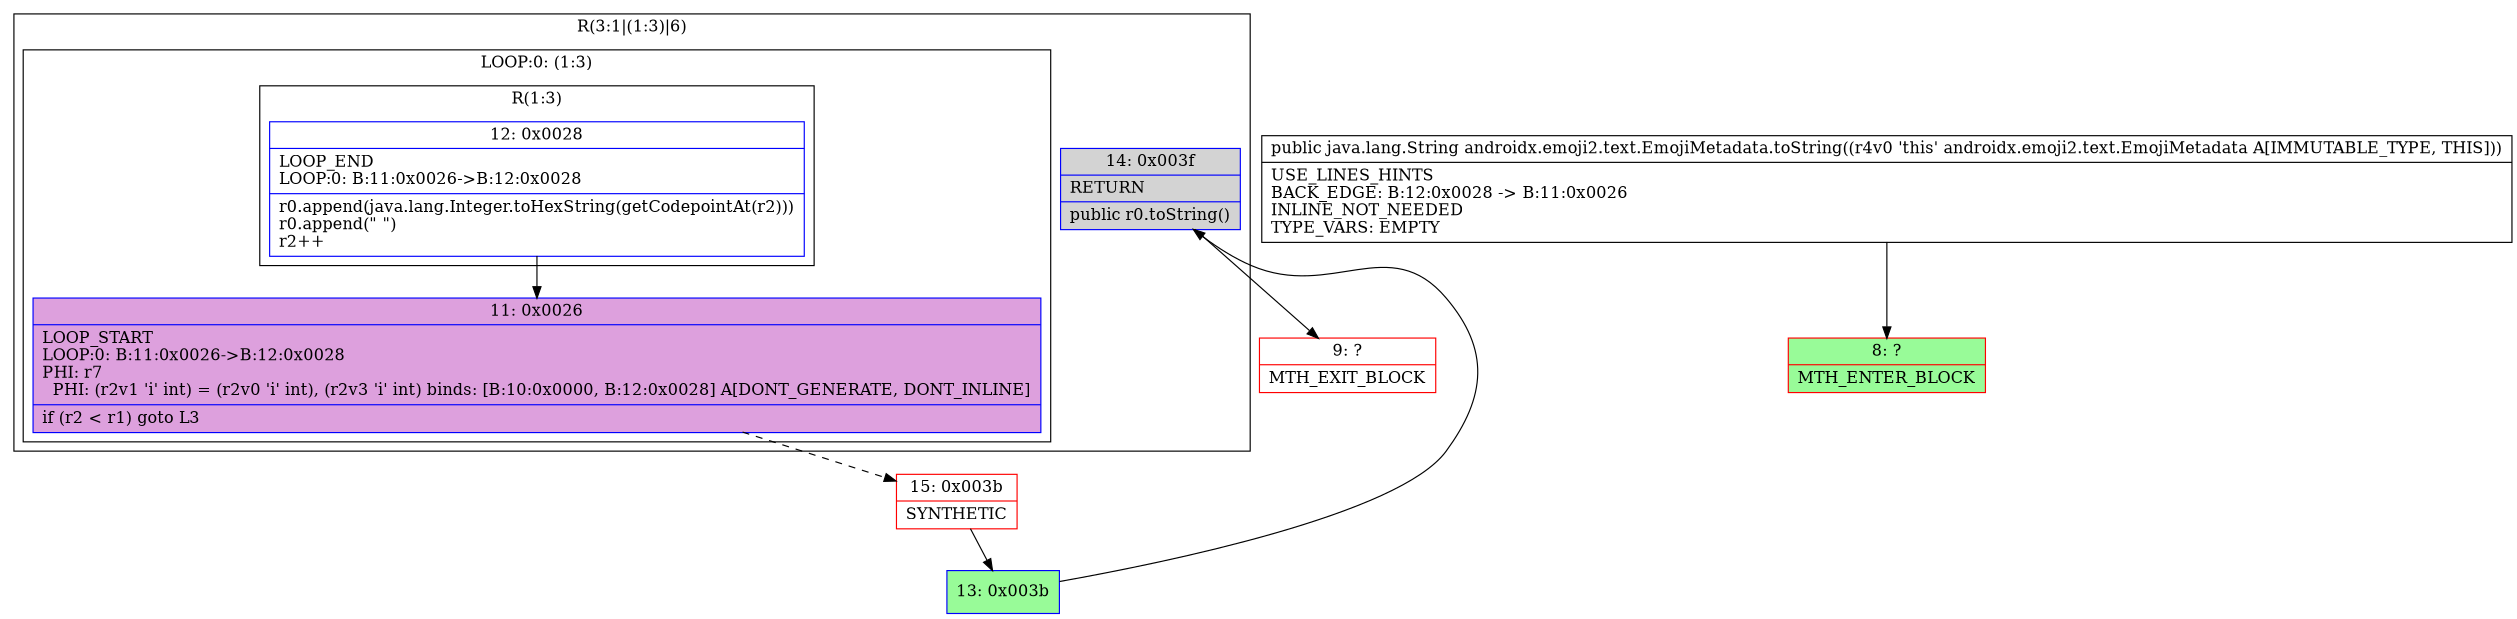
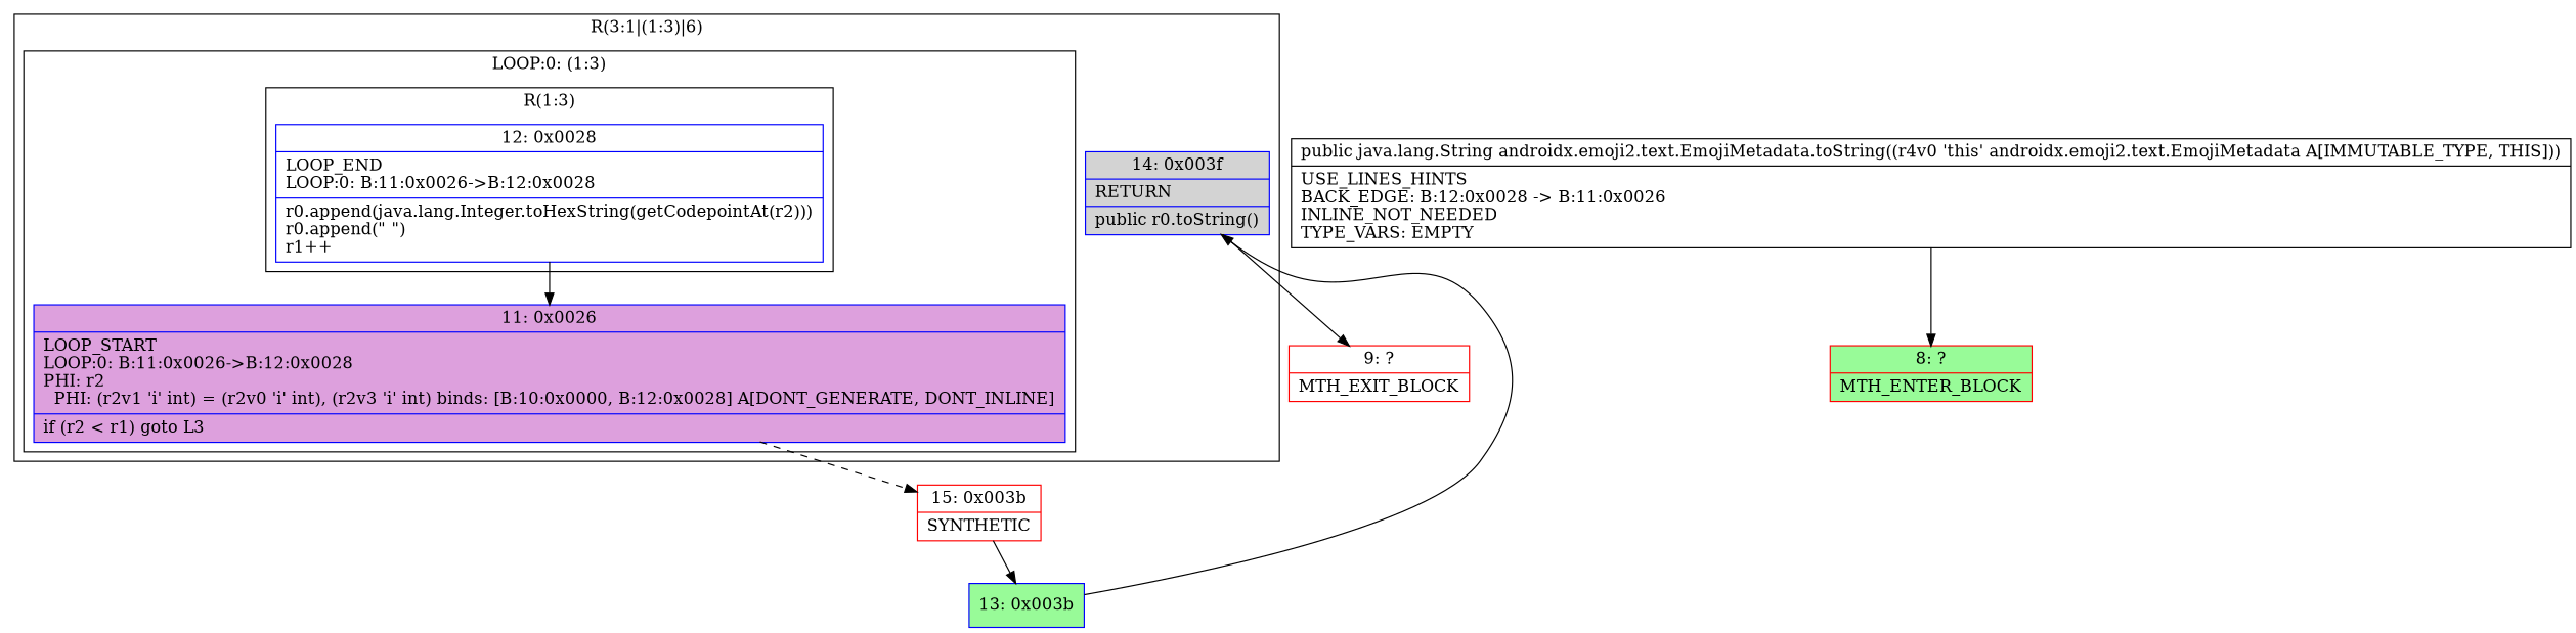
  digraph {
    node [color=blue fillcolor=white shape=record style=filled]
-   n1 [label="{12\:\ 0x0028|LOOP_END\lLOOP:0: B:11:0x0026\-\>B:12:0x0028\l|r0.append(java.lang.Integer.toHexString(getCodepointAt(r2)))\lr0.append(\" \")\lr2++\l}"]
-   n2 [fillcolor=plum label="{11\:\ 0x0026|LOOP_START\lLOOP:0: B:11:0x0026\-\>B:12:0x0028\lPHI: r7 \l  PHI: (r2v1 'i' int) = (r2v0 'i' int), (r2v3 'i' int) binds: [B:10:0x0000, B:12:0x0028] A[DONT_GENERATE, DONT_INLINE]\l|if (r2 \< r1) goto L3\l}"]
+   n1 [label="{12\:\ 0x0028|LOOP_END\lLOOP:0: B:11:0x0026\-\>B:12:0x0028\l|r0.append(java.lang.Integer.toHexString(getCodepointAt(r2)))\lr0.append(\" \")\lr1++\l}"]
+   n2 [fillcolor=plum label="{11\:\ 0x0026|LOOP_START\lLOOP:0: B:11:0x0026\-\>B:12:0x0028\lPHI: r2 \l  PHI: (r2v1 'i' int) = (r2v0 'i' int), (r2v3 'i' int) binds: [B:10:0x0000, B:12:0x0028] A[DONT_GENERATE, DONT_INLINE]\l|if (r2 \< r1) goto L3\l}"]
    n3 [fillcolor=lightgrey label="{14\:\ 0x003f|RETURN\l|public r0.toString()\l}"]
    n4 [color=red label="{15\:\ 0x003b|SYNTHETIC\l}"]
    n5 [color=red label="{9\:\ ?|MTH_EXIT_BLOCK\l}"]
    n6 [fillcolor=palegreen label="{13\:\ 0x003b}"]
    n7 [color=red fillcolor=palegreen label="{8\:\ ?|MTH_ENTER_BLOCK\l}"]
    n8 [label="{public java.lang.String androidx.emoji2.text.EmojiMetadata.toString((r4v0 'this' androidx.emoji2.text.EmojiMetadata A[IMMUTABLE_TYPE, THIS]))  | USE_LINES_HINTS\lBACK_EDGE: B:12:0x0028 \-\> B:11:0x0026\lINLINE_NOT_NEEDED\lTYPE_VARS: EMPTY\l}" color=""]
    subgraph cluster_1 {
      label="R(3:1|(1:3)|6)"
      n3
      subgraph cluster_2 {
        label="LOOP:0: (1:3)"
        n2
        subgraph cluster_3 {
          label="R(1:3)"
          n1
        }
      }
    }
    n1 -> n2
    n2 -> n4 [style=dashed]
    n3 -> n5
    n4 -> n6
    n6 -> n3
    n8 -> n7
  }
